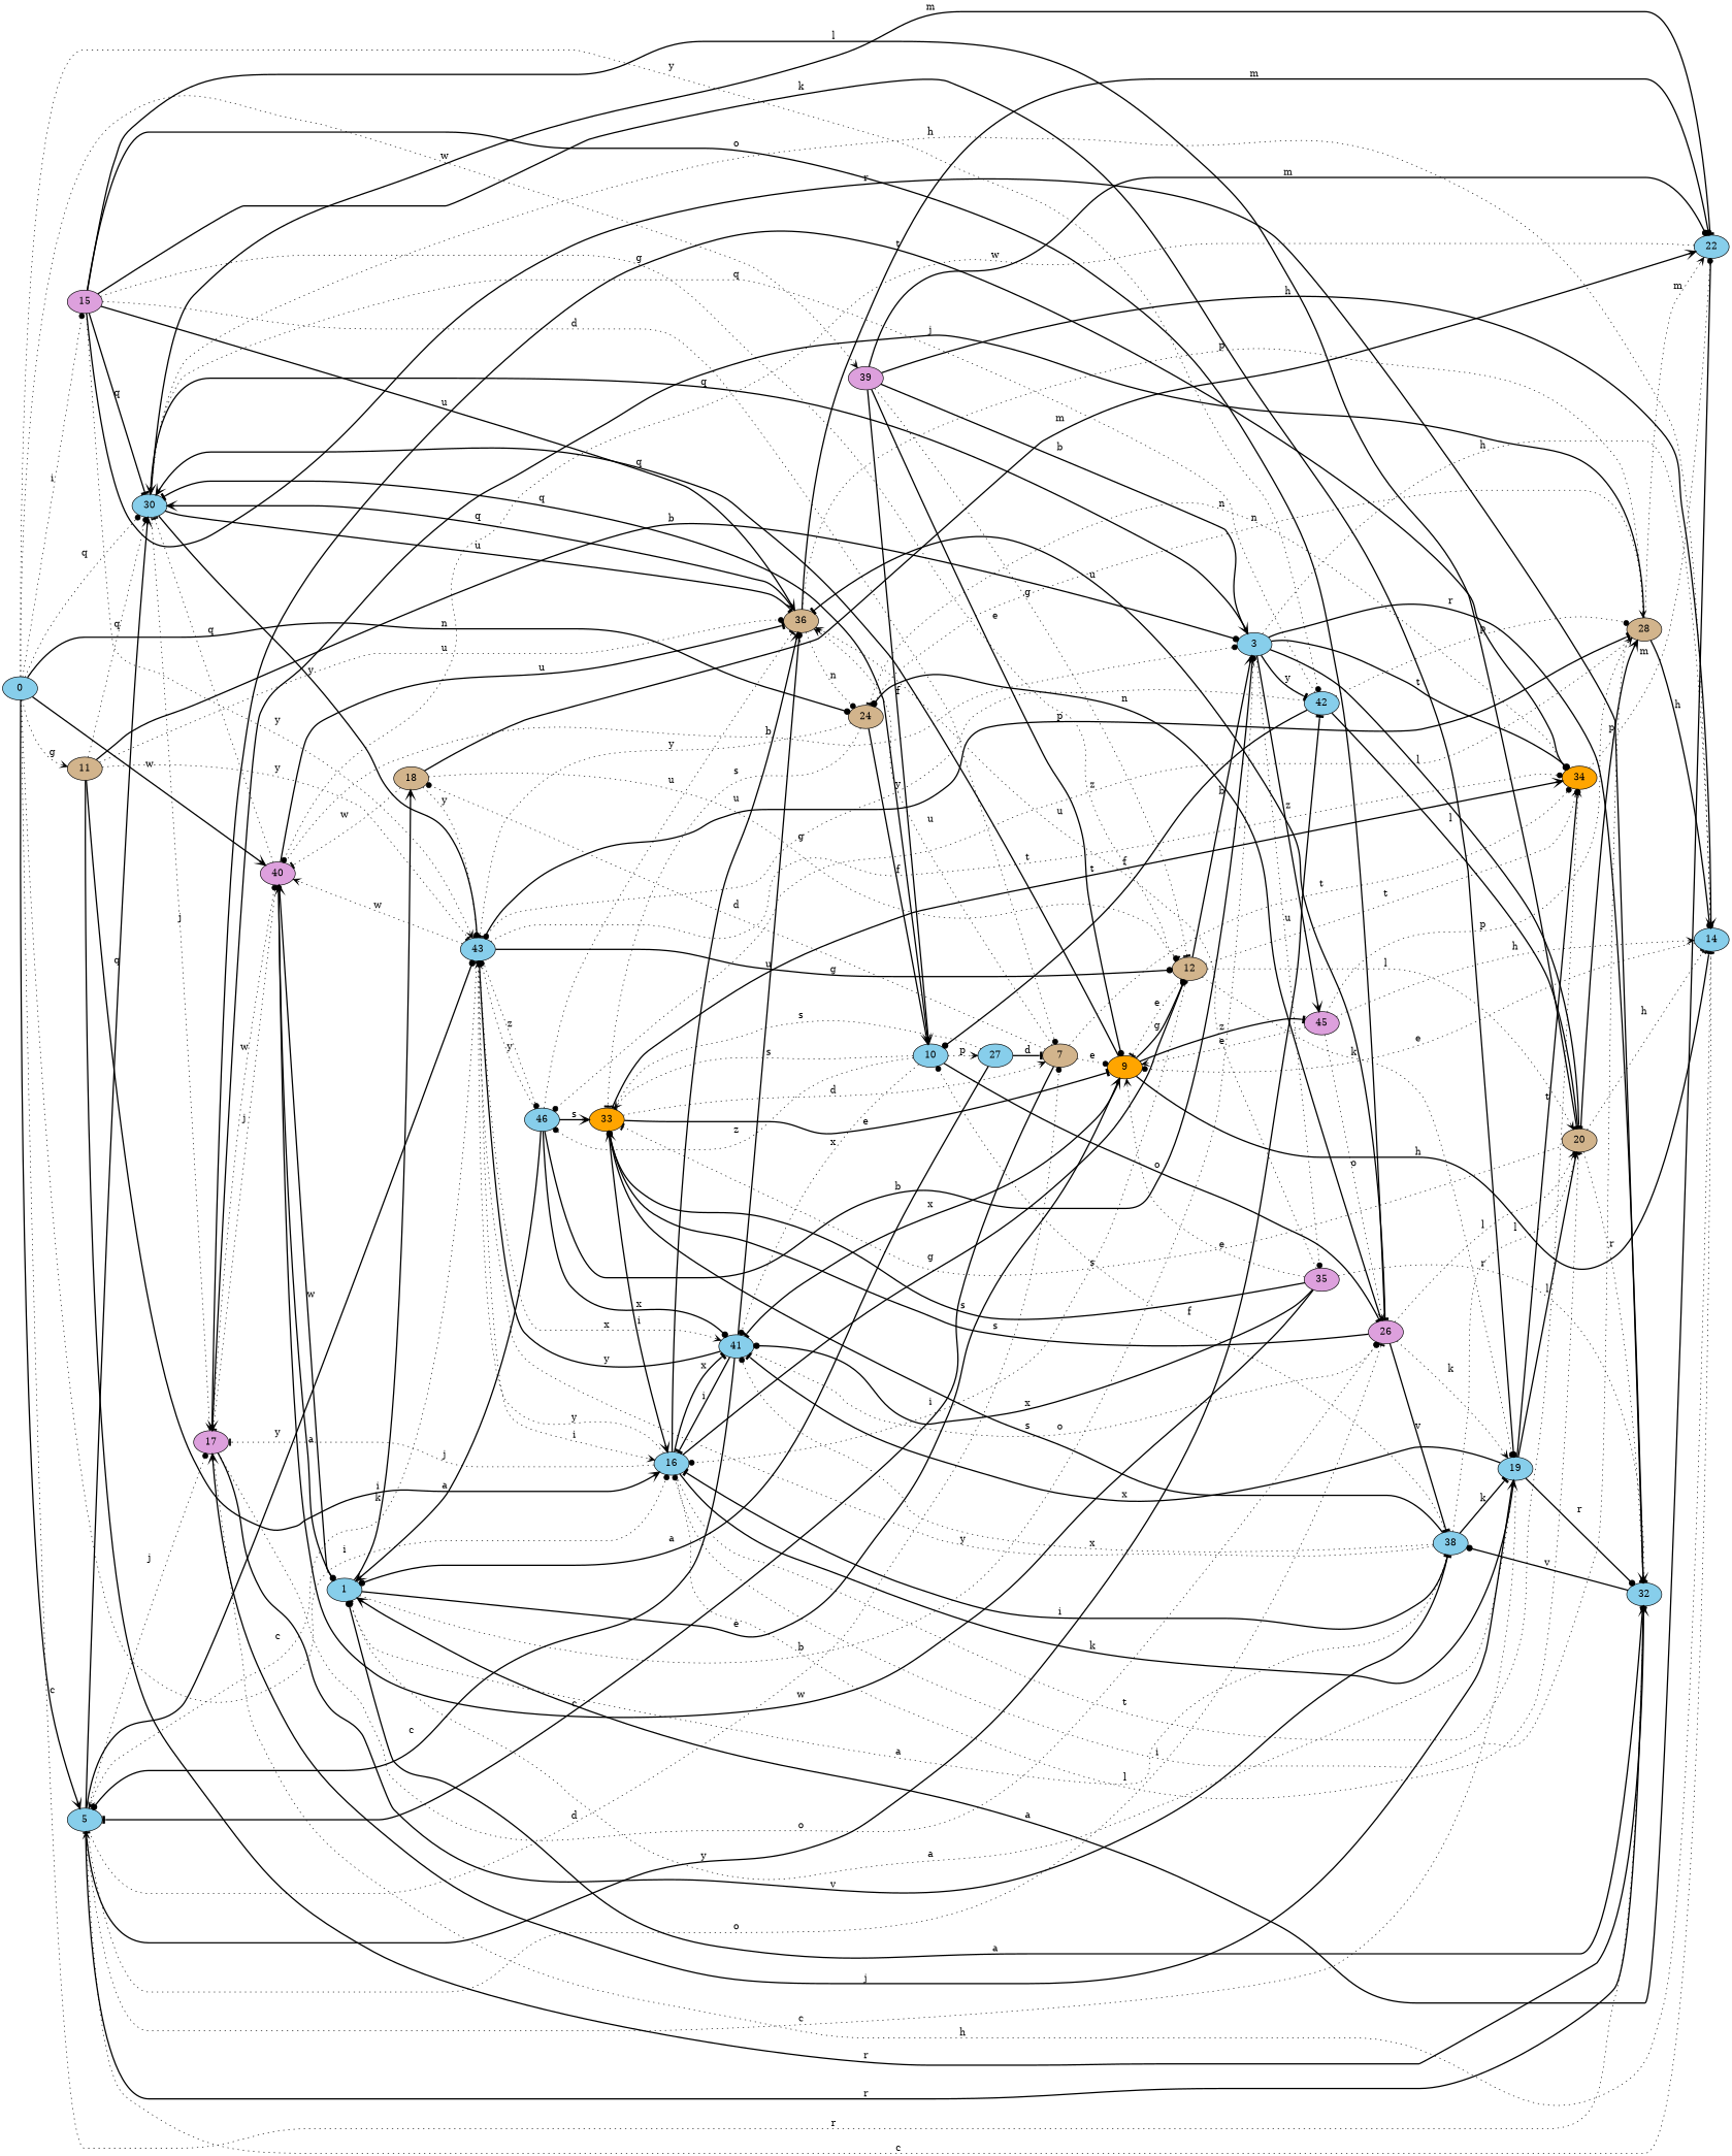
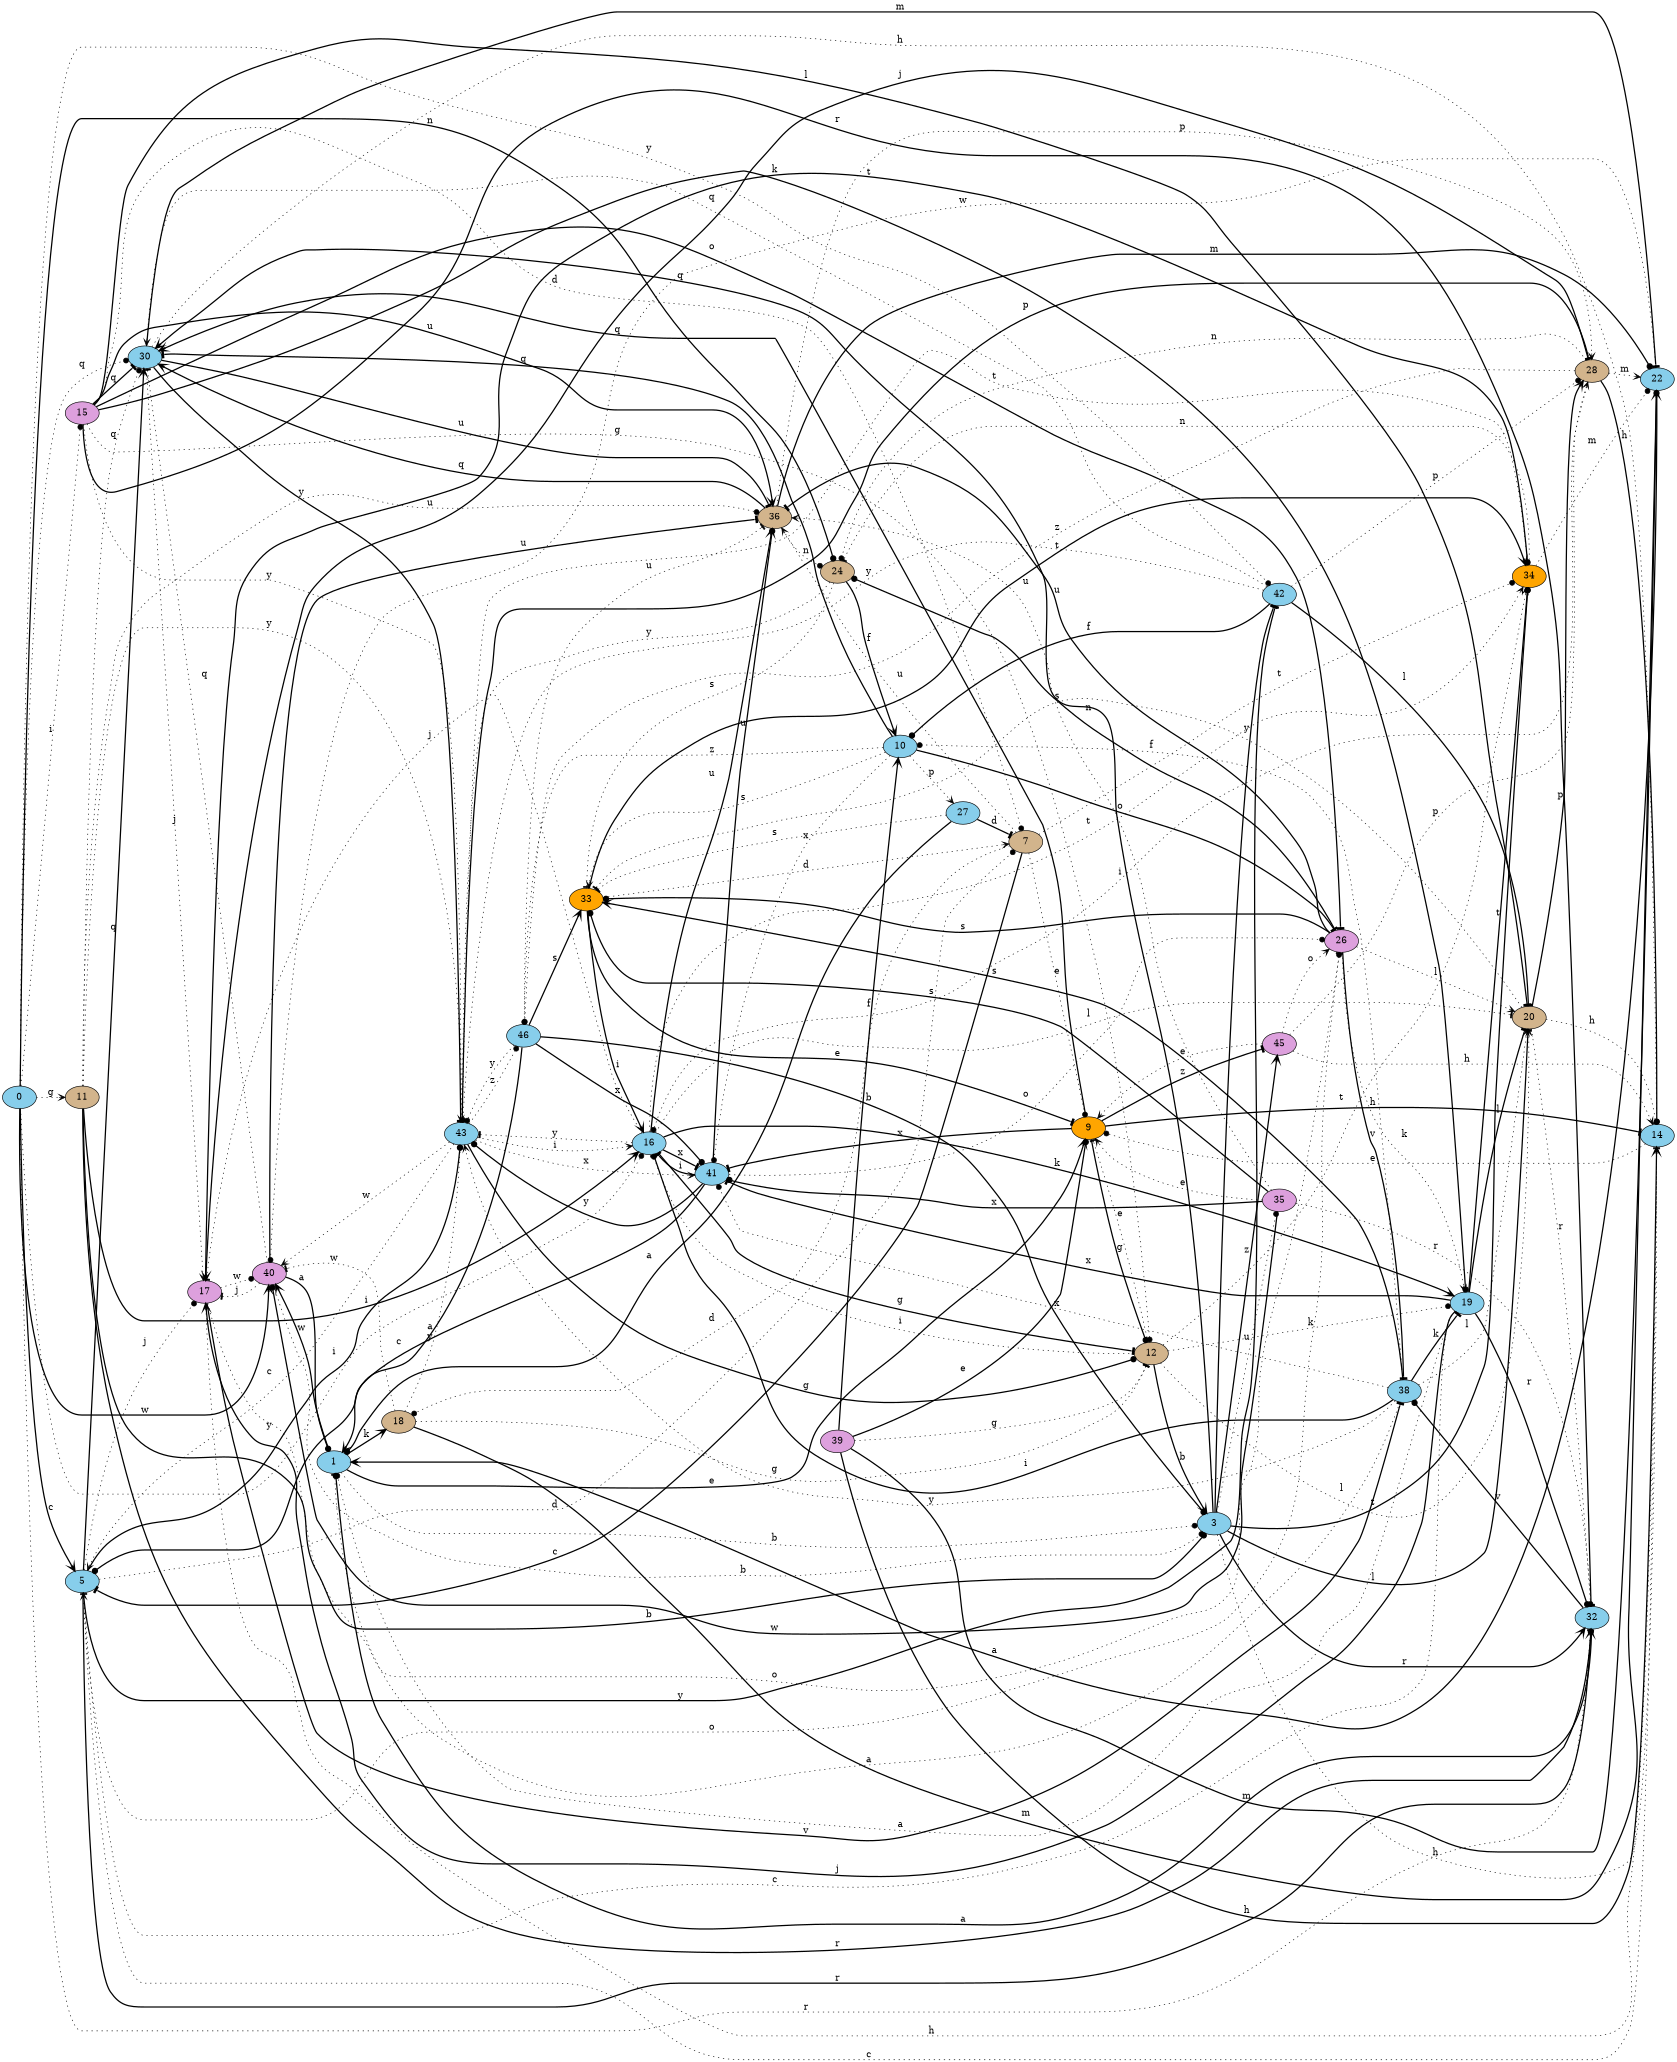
  strict digraph {
    rankdir=LR
    node [fillcolor=skyblue style=filled]
    edge [arrowhead=dot style=dotted]
    0
    5
    11 [fillcolor=tan]
    15 [fillcolor=plum]
    16
    24 [fillcolor=tan]
    30
    32
    39 [fillcolor=plum]
    40 [fillcolor=plum]
    42
    7 [fillcolor=tan]
    17 [fillcolor=plum]
    26 [fillcolor=plum]
    43
    3
    36 [fillcolor=tan]
    20 [fillcolor=tan]
    12 [fillcolor=tan]
    19
    34 [fillcolor=orange]
    41
    10
    33 [fillcolor=orange]
    14
    22
    1
    38
    9 [fillcolor=orange]
    28 [fillcolor=tan]
    18 [fillcolor=tan]
    35 [fillcolor=plum]
    45 [fillcolor=plum]
    46
    27
    0 -> 5 [arrowhead=vee label=c style=bold]
    0 -> 11 [arrowhead=vee label=g]
    0 -> 15 [label=i]
    0 -> 16 [label=i]
    0 -> 24 [label=n style=bold]
    0 -> 30 [label=q]
    0 -> 32 [arrowhead=tee label=r]
-   0 -> 39 [arrowhead=vee label=w]
    0 -> 40 [arrowhead=vee label=w style=bold]
    0 -> 42 [label=y]
    5 -> 30 [arrowhead=vee label=q style=bold]
    5 -> 32 [label=r style=bold]
    5 -> 42 [arrowhead=tee label=y style=bold]
    5 -> 7 [label=d]
    5 -> 17 [label=j]
    5 -> 26 [arrowhead=tee label=o]
    5 -> 43 [label=y style=bold]
    11 -> 16 [arrowhead=vee label=i style=bold]
    11 -> 30 [label=q]
    11 -> 32 [arrowhead=vee label=r style=bold]
    11 -> 43 [arrowhead=tee label=y]
    11 -> 3 [label=b style=bold]
    11 -> 36 [label=u]
    15 -> 30 [arrowhead=tee label=q style=bold]
    15 -> 32 [arrowhead=tee label=r style=bold]
    15 -> 7 [label=d]
    15 -> 26 [arrowhead=tee label=o style=bold]
    15 -> 43 [arrowhead=vee label=y]
    15 -> 36 [arrowhead=vee label=u style=bold]
    15 -> 20 [arrowhead=tee label=l style=bold]
    15 -> 12 [label=g]
    15 -> 19 [label=k style=bold]
    16 -> 17 [arrowhead=tee label=j]
    16 -> 43 [arrowhead=tee label=y]
    16 -> 36 [arrowhead=vee label=u style=bold]
    16 -> 20 [arrowhead=tee label=l]
    16 -> 12 [arrowhead=tee label=g style=bold]
    16 -> 19 [arrowhead=vee label=k style=bold]
    16 -> 34 [arrowhead=vee label=t]
    16 -> 41 [arrowhead=tee label=x style=bold]
    24 -> 43 [arrowhead=tee label=y]
    24 -> 10 [arrowhead=vee label=f style=bold]
    24 -> 33 [arrowhead=tee label=s]
    30 -> 17 [arrowhead=vee label=j]
    30 -> 43 [arrowhead=tee label=y style=bold]
    30 -> 36 [arrowhead=tee label=u style=bold]
    30 -> 14 [label=h]
    30 -> 22 [arrowhead=tee label=m style=bold]
    32 -> 1 [label=a style=bold]
    32 -> 38 [label=v style=bold]
-   39 -> 3 [arrowhead=vee label=b style=bold]
    39 -> 12 [arrowhead=tee label=g]
    39 -> 10 [arrowhead=vee label=f style=bold]
    39 -> 14 [arrowhead=vee label=h style=bold]
    39 -> 22 [label=m style=bold]
    39 -> 9 [label=e style=bold]
    40 -> 30 [arrowhead=tee label=q]
    40 -> 17 [arrowhead=tee label=j]
    40 -> 3 [label=b]
    40 -> 36 [arrowhead=tee label=u style=bold]
    40 -> 1 [label=a style=bold]
    42 -> 30 [arrowhead=vee label=q]
    42 -> 43 [label=y]
    42 -> 20 [arrowhead=tee label=l style=bold]
    42 -> 10 [label=f style=bold]
    42 -> 28 [label=p]
    7 -> 5 [arrowhead=tee label=c style=bold]
    7 -> 36 [arrowhead=vee label=u]
    7 -> 34 [label=t]
    7 -> 9 [label=e]
    7 -> 18 [label=d]
    17 -> 40 [label=w]
    17 -> 26 [label=o]
    17 -> 34 [label=t style=bold]
    17 -> 14 [arrowhead=tee label=h]
    17 -> 38 [arrowhead=tee label=v style=bold]
    26 -> 24 [label=n style=bold]
    26 -> 36 [arrowhead=tee label=u style=bold]
    26 -> 20 [arrowhead=vee label=l]
    26 -> 19 [arrowhead=vee label=k]
    26 -> 33 [label=s style=bold]
    26 -> 38 [arrowhead=tee label=v style=bold]
    43 -> 5 [arrowhead=vee label=c]
    43 -> 16 [arrowhead=vee label=i]
    43 -> 40 [arrowhead=vee label=w]
    43 -> 12 [label=g style=bold]
    43 -> 34 [label=t]
    43 -> 41 [arrowhead=vee label=x]
    43 -> 28 [arrowhead=tee label=p style=bold]
    43 -> 46 [label=z]
    3 -> 30 [arrowhead=vee label=q style=bold]
    3 -> 32 [arrowhead=vee label=r style=bold]
    3 -> 42 [arrowhead=tee label=y style=bold]
    3 -> 20 [arrowhead=tee label=l style=bold]
    3 -> 34 [label=t style=bold]
    3 -> 14 [arrowhead=vee label=h]
    3 -> 35 [label=u]
    3 -> 45 [arrowhead=vee label=z style=bold]
    36 -> 24 [label=n]
    36 -> 30 [arrowhead=vee label=q style=bold]
    36 -> 22 [label=m style=bold]
    36 -> 28 [arrowhead=vee label=p]
    20 -> 32 [label=r]
    20 -> 33 [arrowhead=tee label=s]
    20 -> 14 [arrowhead=tee label=h]
    20 -> 28 [arrowhead=vee label=p style=bold]
    12 -> 16 [label=i]
    12 -> 3 [arrowhead=vee label=b style=bold]
    12 -> 20 [arrowhead=vee label=l]
    12 -> 19 [label=k]
    12 -> 34 [arrowhead=vee label=t]
    12 -> 9 [arrowhead=tee label=e]
    19 -> 5 [arrowhead=tee label=c]
    19 -> 32 [label=r style=bold]
    19 -> 17 [arrowhead=vee label=j style=bold]
    19 -> 20 [arrowhead=tee label=l style=bold]
    19 -> 34 [label=t style=bold]
    19 -> 41 [arrowhead=tee label=x style=bold]
    19 -> 1 [label=a]
    34 -> 24 [arrowhead=tee label=n]
    34 -> 22 [label=m]
    41 -> 5 [label=c style=bold]
    41 -> 16 [arrowhead=tee label=i style=bold]
    41 -> 26 [label=o]
    41 -> 43 [label=y style=bold]
    41 -> 36 [label=u style=bold]
    10 -> 30 [arrowhead=tee label=q style=bold]
    10 -> 26 [arrowhead=tee label=o style=bold]
    10 -> 41 [label=x]
    10 -> 33 [arrowhead=vee label=s]
    10 -> 46 [label=z]
    10 -> 27 [arrowhead=vee label=p]
    33 -> 16 [arrowhead=vee label=i style=bold]
    33 -> 7 [arrowhead=vee label=d]
    33 -> 34 [arrowhead=vee label=t style=bold]
    33 -> 9 [arrowhead=tee label=e style=bold]
    14 -> 5 [arrowhead=vee label=c]
    14 -> 9 [label=e]
    22 -> 40 [label=w]
    22 -> 1 [arrowhead=vee label=a style=bold]
    1 -> 40 [arrowhead=vee label=w style=bold]
    1 -> 3 [label=b]
    1 -> 9 [arrowhead=vee label=e style=bold]
    1 -> 18 [arrowhead=vee label=k style=bold]
    38 -> 16 [arrowhead=tee label=i style=bold]
    38 -> 43 [arrowhead=vee label=y]
    38 -> 20 [arrowhead=vee label=l]
    38 -> 19 [arrowhead=tee label=k style=bold]
    38 -> 41 [label=x]
    38 -> 10 [label=f]
    38 -> 33 [arrowhead=vee label=s style=bold]
    38 -> 1 [arrowhead=tee label=a]
    9 -> 30 [arrowhead=vee label=q style=bold]
    9 -> 12 [label=g style=bold]
    9 -> 41 [arrowhead=tee label=x style=bold]
    9 -> 14 [arrowhead=tee label=h style=bold]
    9 -> 45 [arrowhead=tee label=z style=bold]
    28 -> 16 [label=i]
    28 -> 24 [label=n]
    28 -> 17 [arrowhead=vee label=j style=bold]
    28 -> 14 [label=h style=bold]
    28 -> 22 [arrowhead=vee label=m]
    28 -> 46 [label=z]
    18 -> 40 [arrowhead=tee label=w]
    18 -> 43 [label=y]
    18 -> 12 [arrowhead=tee label=g]
    18 -> 22 [arrowhead=vee label=m style=bold]
    35 -> 32 [arrowhead=tee label=r]
    35 -> 40 [label=w style=bold]
    35 -> 36 [arrowhead=vee label=u]
    35 -> 41 [label=x style=bold]
    35 -> 33 [label=s style=bold]
    35 -> 9 [arrowhead=vee label=e]
    45 -> 26 [arrowhead=vee label=o]
    45 -> 14 [arrowhead=vee label=h]
    45 -> 9 [arrowhead=vee label=e]
    45 -> 28 [arrowhead=vee label=p]
    46 -> 43 [label=y]
    46 -> 3 [label=b style=bold]
    46 -> 36 [arrowhead=tee label=u]
    46 -> 41 [label=x style=bold]
    46 -> 33 [arrowhead=vee label=s style=bold]
    46 -> 1 [arrowhead=vee label=a style=bold]
    27 -> 7 [arrowhead=tee label=d style=bold]
    27 -> 33 [arrowhead=tee label=s]
    27 -> 1 [label=a style=bold]
  }
